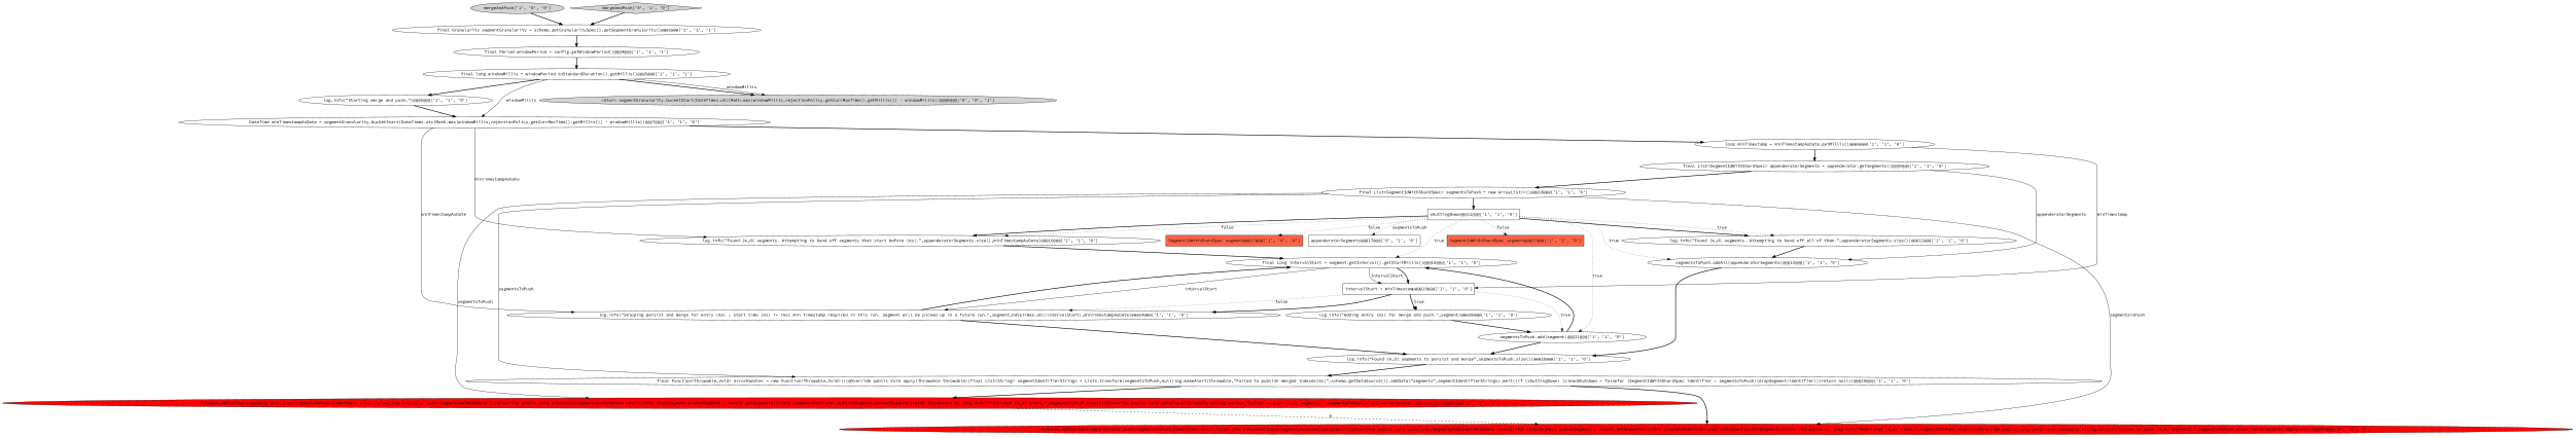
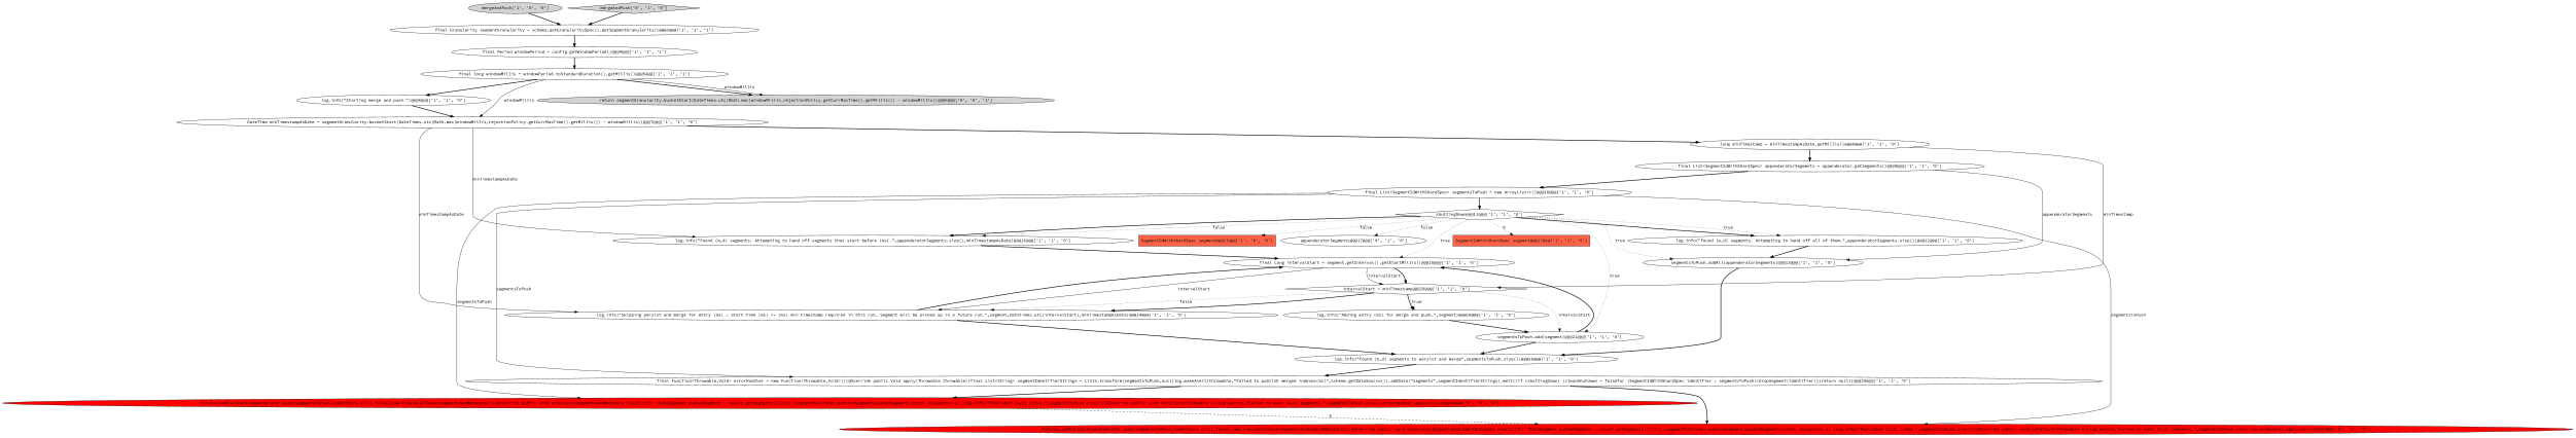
  digraph {
    fontname="Source Code Pro"
    node [fillcolor=white fontname="Source Code Pro" shape=ellipse style=filled]
    edge [fontname="Source Code Pro" style=bold]
    n1 [label="final Long intervalStart = segment.getInterval().getStartMillis()@@@18@@@['1', '1', '0']"]
    n2 [label="log.info(\"Skipping persist and merge for entry (%s( : Start time (%s( >= (%s( min timestamp required in this run. Segment will be picked up in a future run.\",segment,DateTimes.utc(intervalStart),minTimestampAsDate)@@@24@@@['1', '1', '0']"]
-   n3 [label="intervalStart < minTimestamp@@@19@@@['1', '1', '0']" shape=box]
+   n3 [label="intervalStart < minTimestamp@@@19@@@['1', '1', '0']" shape=diamond]
    n4 [label="log.info(\"Found (%,d( segments to persist and merge\",segmentsToPush.size())@@@28@@@['1', '1', '0']"]
    n5 [label="segmentsToPush.add(segment)@@@21@@@['1', '1', '0']"]
    n6 [label="log.info(\"Adding entry (%s( for merge and push.\",segment)@@@20@@@['1', '1', '0']"]
    n7 [fillcolor=red label="Futures.addCallback(appenderator.push(segmentsToPush,Committers.nil(),false),new FutureCallback<SegmentsAndMetadata>(){@Override public void onSuccess(SegmentsAndMetadata result){for (DataSegment pushedSegment : result.getSegments()){try {segmentPublisher.publishSegment(pushedSegment)}catch (Exception e) }log.info(\"Published (%,d( sinks.\",segmentsToPush.size())}@Override public void onFailure(Throwable e){log.warn(e,\"Failed to push (%,d( segments.\",segmentsToPush.size())errorHandler.apply(e)}})@@@43@@@['1', '0', '0']"]
    n8 [fillcolor=red label="Futures.addCallback(appenderator.push(segmentsToPush,Committers.nil(),false),new FutureCallback<SegmentsAndCommitMetadata>(){@Override public void onSuccess(SegmentsAndCommitMetadata result){for (DataSegment pushedSegment : result.getSegments()){try {segmentPublisher.publishSegment(pushedSegment)}catch (Exception e) }log.info(\"Published (%,d( sinks.\",segmentsToPush.size())}@Override public void onFailure(Throwable e){log.warn(e,\"Failed to push (%,d( segments.\",segmentsToPush.size())errorHandler.apply(e)}})@@@43@@@['0', '1', '0']"]
    n9 [label="final Granularity segmentGranularity = schema.getGranularitySpec().getSegmentGranularity()@@@3@@@['1', '1', '1']"]
    n10 [label="final Period windowPeriod = config.getWindowPeriod()@@@4@@@['1', '1', '1']"]
    n11 [fillcolor=tomato label="SegmentIdWithShardSpec segment@@@17@@@['1', '1', '0']" shape=box]
    n12 [fillcolor=lightgray label="mergeAndPush['1', '0', '0']"]
    n13 [label="final Function<Throwable,Void> errorHandler = new Function<Throwable,Void>(){@Override public Void apply(Throwable throwable){final List<String> segmentIdentifierStrings = Lists.transform(segmentsToPush,null)log.makeAlert(throwable,\"Failed to publish merged indexes(%s(\",schema.getDataSource()).addData(\"segments\",segmentIdentifierStrings).emit()if (shuttingDown) {cleanShutdown = falsefor (SegmentIdWithShardSpec identifier : segmentsToPush){dropSegment(identifier)}}return null}}@@@29@@@['1', '1', '0']"]
    n14 [label="final List<SegmentIdWithShardSpec> appenderatorSegments = appenderator.getSegments()@@@9@@@['1', '1', '0']"]
    n15 [label="segmentsToPush.addAll(appenderatorSegments)@@@13@@@['1', '1', '0']"]
    n16 [label="final List<SegmentIdWithShardSpec> segmentsToPush = new ArrayList<>()@@@10@@@['1', '1', '0']"]
-   n17 [label="shuttingDown@@@11@@@['1', '1', '0']" shape=box]
+   n17 [label="shuttingDown@@@11@@@['1', '1', '0']" shape=diamond]
    n18 [label="log.info(\"Starting merge and push.\")@@@6@@@['1', '1', '0']"]
    n19 [label="DateTime minTimestampAsDate = segmentGranularity.bucketStart(DateTimes.utc(Math.max(windowMillis,rejectionPolicy.getCurrMaxTime().getMillis()) - windowMillis))@@@7@@@['1', '1', '0']"]
    n20 [label="long minTimestamp = minTimestampAsDate.getMillis()@@@8@@@['1', '1', '0']"]
    n21 [label="log.info(\"Found (%,d( segments. Attempting to hand off segments that start before (%s(.\",appenderatorSegments.size(),minTimestampAsDate)@@@16@@@['1', '1', '0']"]
    n22 [label="final long windowMillis = windowPeriod.toStandardDuration().getMillis()@@@5@@@['1', '1', '1']"]
    n23 [fillcolor=lightgray label="return segmentGranularity.bucketStart(DateTimes.utc(Math.max(windowMillis,rejectionPolicy.getCurrMaxTime().getMillis()) - windowMillis))@@@6@@@['0', '0', '1']"]
    n24 [fillcolor=tomato label="SegmentIdWithShardSpec segment@@@17@@@['1', '0', '0']" shape=box]
-   n25 [label="appenderatorSegments@@@17@@@['0', '1', '0']" shape=box]
+   n25 [label="appenderatorSegments@@@17@@@['0', '1', '0']"]
    n26 [label="log.info(\"Found (%,d( segments. Attempting to hand off all of them.\",appenderatorSegments.size())@@@12@@@['1', '1', '0']"]
    n27 [fillcolor=lightgray label="mergeAndPush['0', '1', '0']" shape=diamond]
    n1 -> n2 [label=intervalStart style=solid]
    n1 -> n3
    n1 -> n3 [label=intervalStart style=solid]
    n2 -> n1
    n2 -> n4
    n3 -> n2
    n3 -> n2 [label=false style=dotted]
-   n3 -> n5 [label=true style=dotted]
+   n3 -> n5 [label=intervalStart style=dotted]
    n3 -> n6
    n3 -> n6 [label=true style=dotted]
    n4 -> n13
    n5 -> n1
    n5 -> n4
    n6 -> n5
    n7 -> n8 [label=0 style=dashed]
    n9 -> n10
    n10 -> n22
    n12 -> n9
    n13 -> n7
    n13 -> n8
    n14 -> n15 [label=appenderatorSegments style=solid]
    n14 -> n16
    n15 -> n4
    n16 -> n7 [label=segmentsToPush style=solid]
    n16 -> n8 [label=segmentsToPush style=solid]
    n16 -> n13 [label=segmentsToPush style=solid]
    n16 -> n17
    n17 -> n1 [label=true style=dotted]
    n17 -> n5 [label=true style=dotted]
-   n17 -> n11 [label=false style=dotted]
+   n17 -> n11 [label=0 style=dotted]
    n17 -> n15 [label=true style=dotted]
    n17 -> n21 [label=false style=dotted]
    n17 -> n21
    n17 -> n24 [label=false style=dotted]
-   n17 -> n25 [label=segmentsToPush style=dotted]
+   n17 -> n25 [label=false style=dotted]
    n17 -> n26 [label=true style=dotted]
    n17 -> n26
    n18 -> n19
    n19 -> n2 [label=minTimestampAsDate style=solid]
    n19 -> n20
    n19 -> n21 [label=minTimestampAsDate style=solid]
    n20 -> n3 [label=minTimestamp style=solid]
    n20 -> n14
    n21 -> n1
    n22 -> n18
    n22 -> n19 [label=windowMillis style=solid]
    n22 -> n23
    n22 -> n23 [label=windowMillis style=solid]
    n26 -> n15
    n27 -> n9
  }
